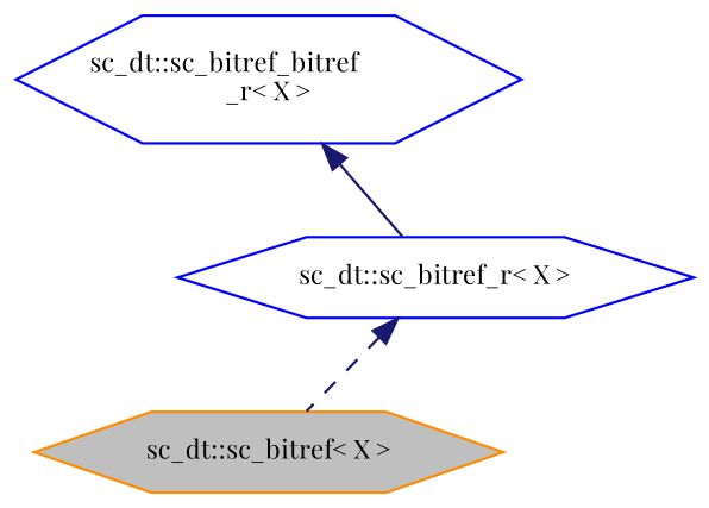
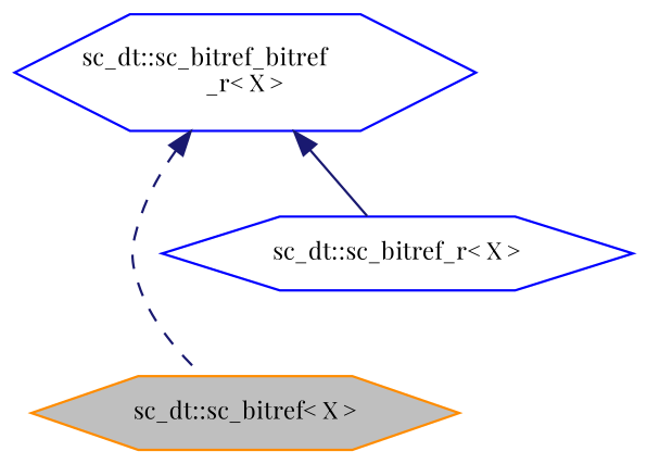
  digraph {
    fontname="Playfair Display"
    node [color=blue fillcolor=white fontname="Playfair Display" fontsize=10 shape=hexagon style=filled]
    edge [color=midnightblue dir=back fontname="Playfair Display" fontsize=10 labelfontname=FreeSans labelfontsize=10]
    n1 [color=darkorange fillcolor=grey75 fontcolor=black height=0.2 label="sc_dt::sc_bitref\< X \>" width=0.4]
    n2 [height=0.2 label="sc_dt::sc_bitref_r\< X \>" width=0.4]
    n3 [height=0.2 label="sc_dt::sc_bitref_bitref\l_r\< X \>" width=0.4]
-   n2 -> n1 [style=dashed]
+   n3 -> n1 [style=dashed]
    n3 -> n2 [style=solid]
  }
